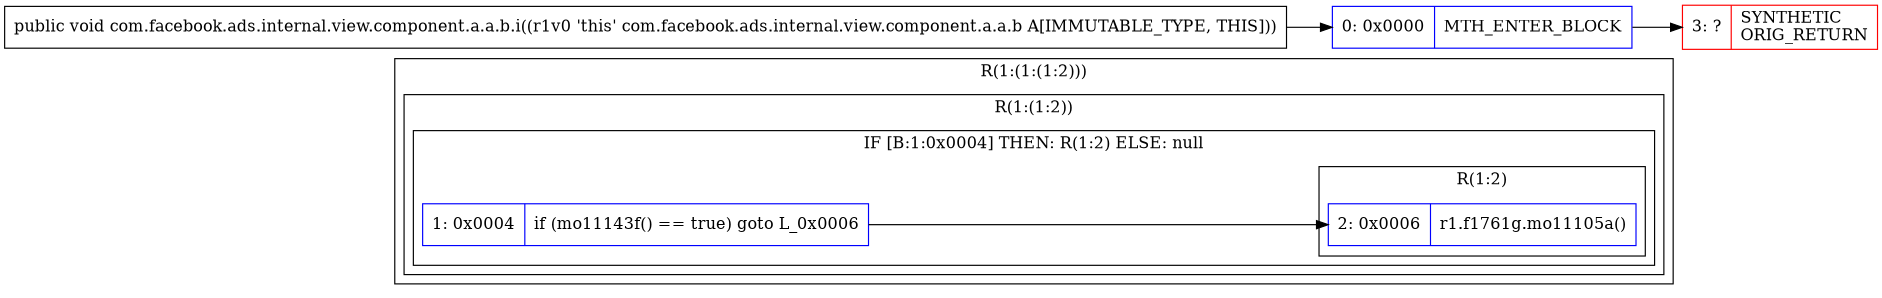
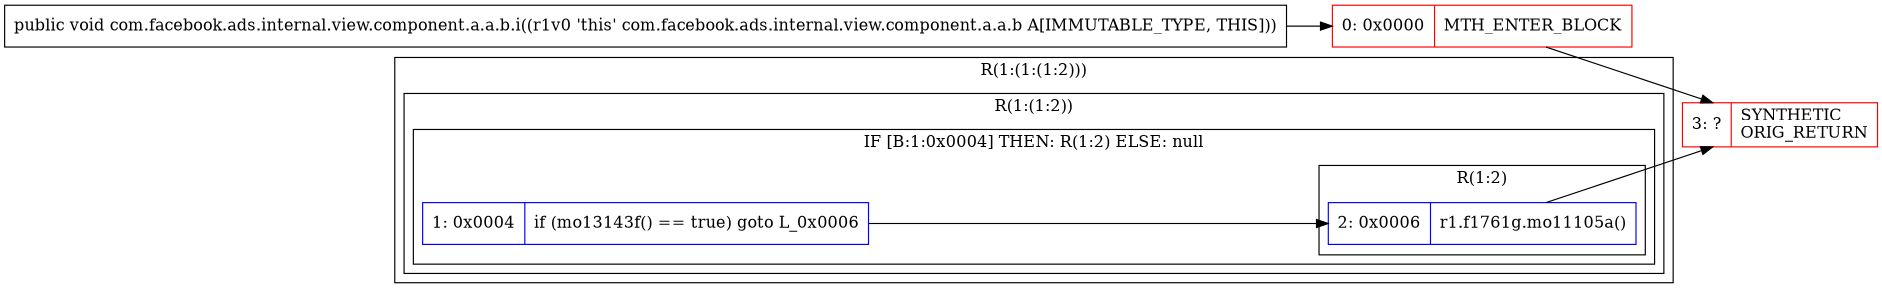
  digraph {
    rankdir=LR
    node [color=blue shape=record]
    n1 [label="{2\:\ 0x0006|r1.f1761g.mo11105a()\l}"]
-   n2 [label="{1\:\ 0x0004|if (mo11143f() == true) goto L_0x0006\l}"]
+   n2 [label="{1\:\ 0x0004|if (mo13143f() == true) goto L_0x0006\l}"]
    n3 [color=red label="{3\:\ ?|SYNTHETIC\lORIG_RETURN\l}"]
-   n4 [label="{0\:\ 0x0000|MTH_ENTER_BLOCK\l}"]
+   n4 [color=red label="{0\:\ 0x0000|MTH_ENTER_BLOCK\l}"]
    n5 [label="{public void com.facebook.ads.internal.view.component.a.a.b.i((r1v0 'this' com.facebook.ads.internal.view.component.a.a.b A[IMMUTABLE_TYPE, THIS])) }" color=""]
    subgraph cluster_1 {
      label="R(1:(1:(1:2)))"
      subgraph cluster_2 {
        label="R(1:(1:2))"
        subgraph cluster_3 {
          label="IF [B:1:0x0004] THEN: R(1:2) ELSE: null"
          n2
          subgraph cluster_4 {
            label="R(1:2)"
            n1
          }
        }
      }
    }
+   n1 -> n3
    n2 -> n1
    n4 -> n3
    n5 -> n4
  }
